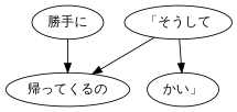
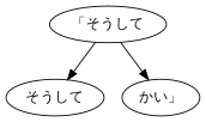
  digraph {
    n1 [label="「そうして"]
-   n2 [label="帰ってくるの"]
+   n2 [label="そうして"]
    n3 [label="かい」"]
-   n4 [label="勝手に"]
    n1 -> n2
    n1 -> n3
-   n4 -> n2
  }
